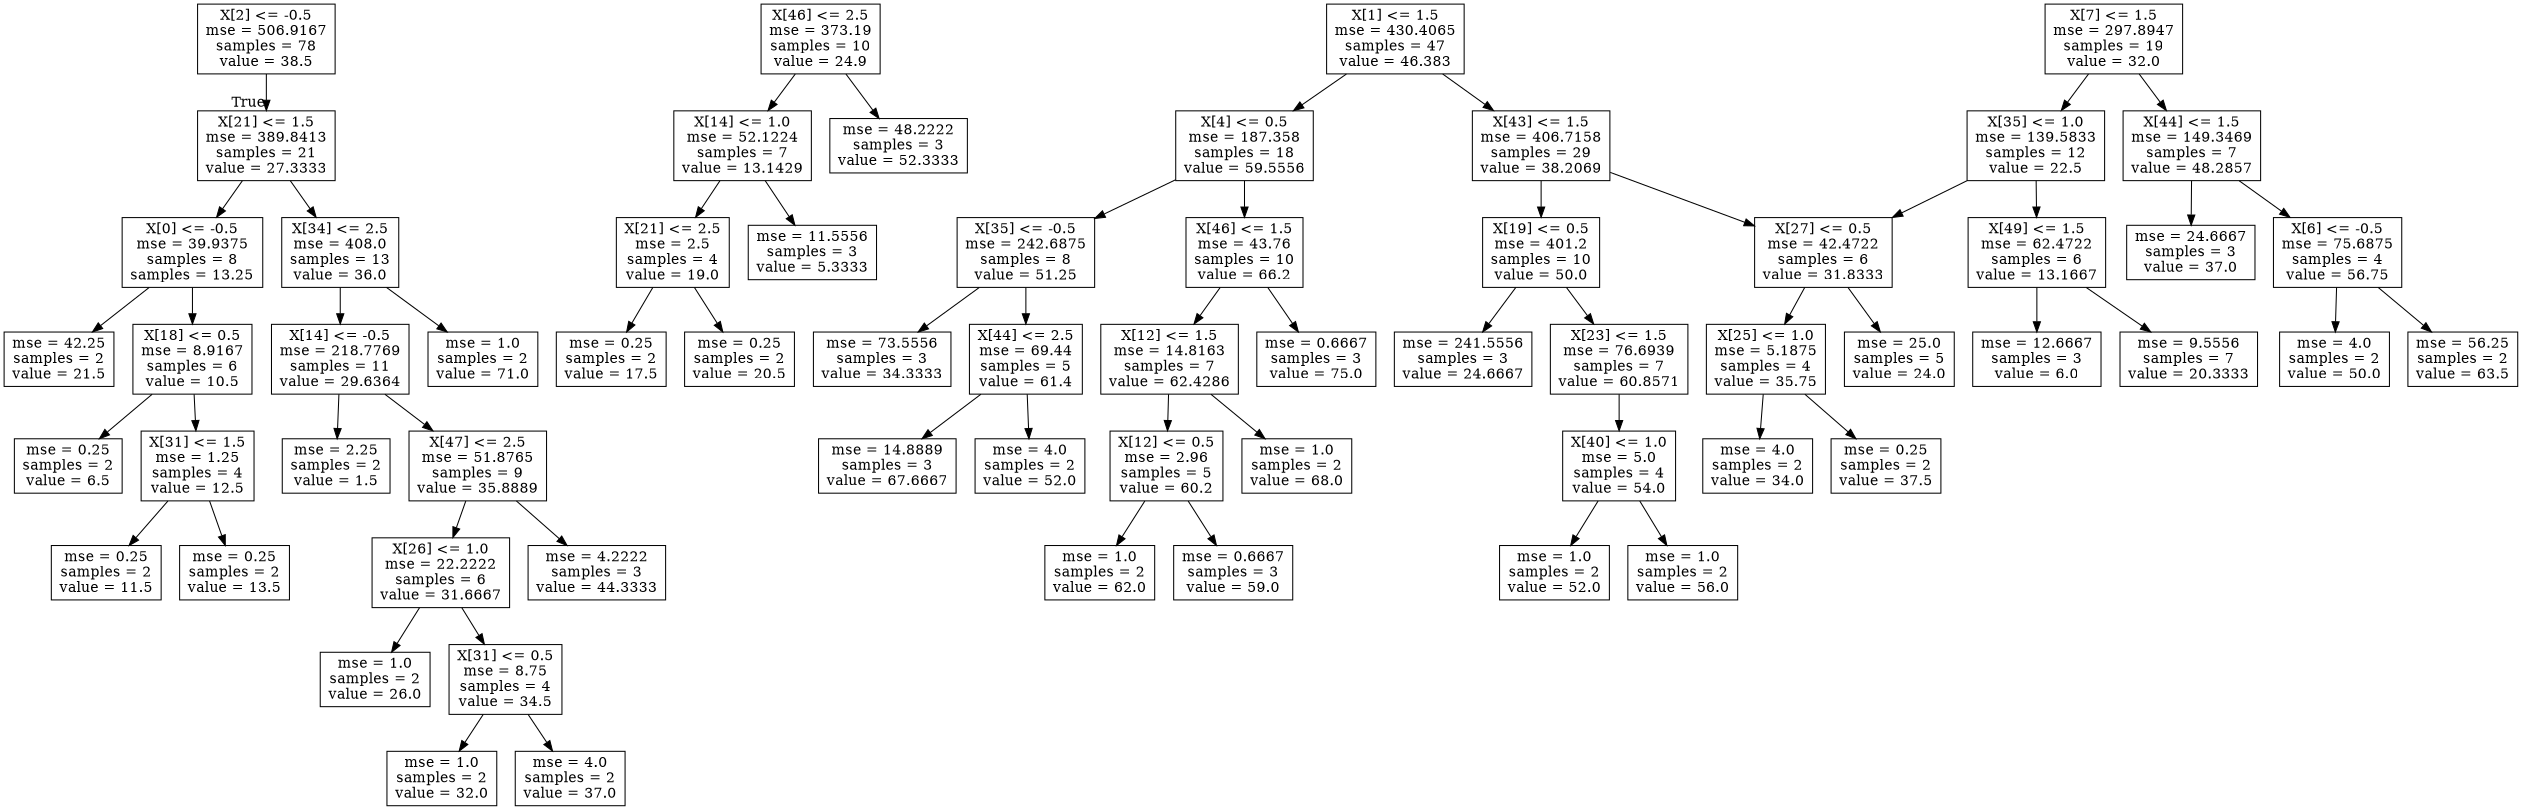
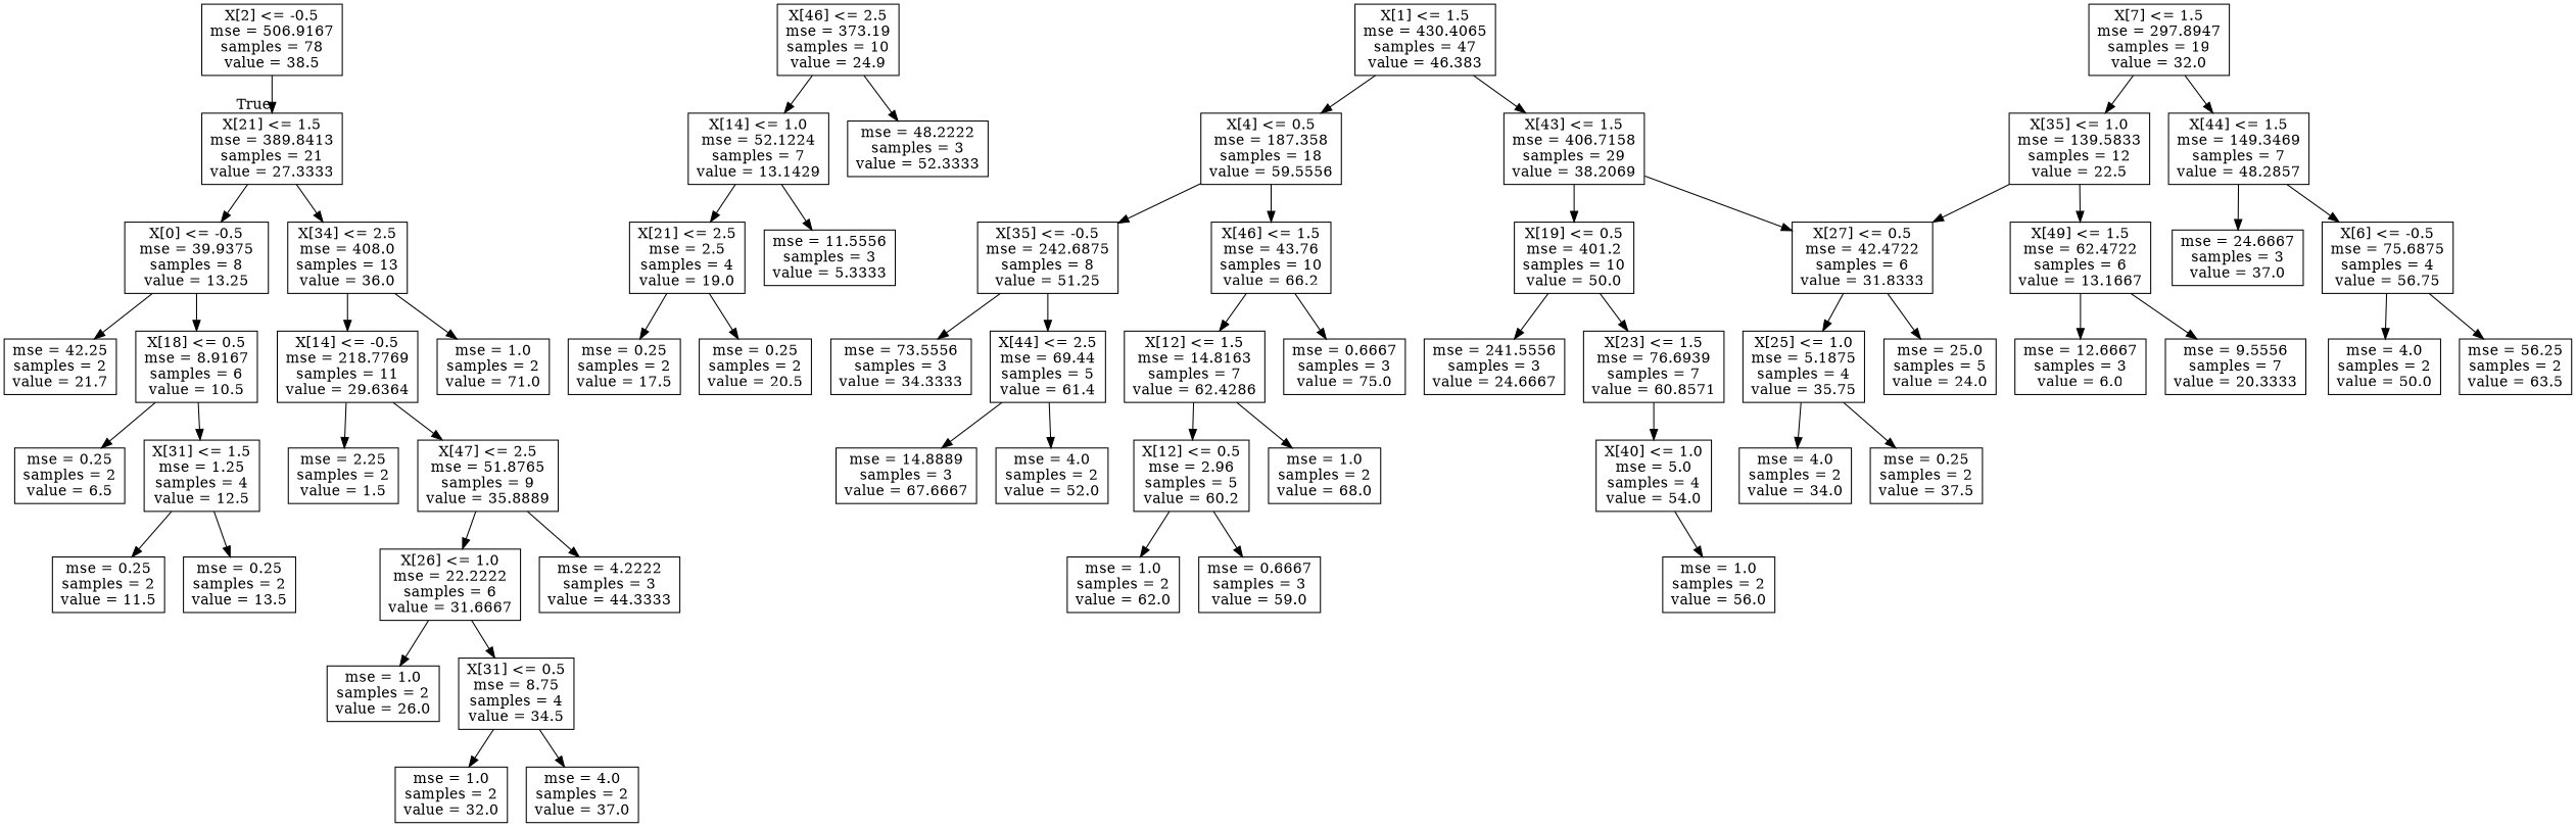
  digraph {
    node [shape=box]
    n1 [label="X[2] <= -0.5\nmse = 506.9167\nsamples = 78\nvalue = 38.5"]
    n2 [label="X[21] <= 1.5\nmse = 389.8413\nsamples = 21\nvalue = 27.3333"]
-   n3 [label="X[0] <= -0.5\nmse = 39.9375\nsamples = 8\nsamples = 13.25"]
+   n3 [label="X[0] <= -0.5\nmse = 39.9375\nsamples = 8\nvalue = 13.25"]
    n4 [label="X[34] <= 2.5\nmse = 408.0\nsamples = 13\nvalue = 36.0"]
-   n5 [label="mse = 42.25\nsamples = 2\nvalue = 21.5"]
+   n5 [label="mse = 42.25\nsamples = 2\nvalue = 21.7"]
    n6 [label="X[18] <= 0.5\nmse = 8.9167\nsamples = 6\nvalue = 10.5"]
    n7 [label="X[14] <= -0.5\nmse = 218.7769\nsamples = 11\nvalue = 29.6364"]
    n8 [label="mse = 1.0\nsamples = 2\nvalue = 71.0"]
    n9 [label="mse = 0.25\nsamples = 2\nvalue = 6.5"]
    n10 [label="X[31] <= 1.5\nmse = 1.25\nsamples = 4\nvalue = 12.5"]
    n11 [label="mse = 0.25\nsamples = 2\nvalue = 11.5"]
    n12 [label="mse = 0.25\nsamples = 2\nvalue = 13.5"]
    n13 [label="mse = 2.25\nsamples = 2\nvalue = 1.5"]
    n14 [label="X[47] <= 2.5\nmse = 51.8765\nsamples = 9\nvalue = 35.8889"]
    n15 [label="X[26] <= 1.0\nmse = 22.2222\nsamples = 6\nvalue = 31.6667"]
    n16 [label="mse = 4.2222\nsamples = 3\nvalue = 44.3333"]
    n17 [label="mse = 1.0\nsamples = 2\nvalue = 26.0"]
    n18 [label="X[31] <= 0.5\nmse = 8.75\nsamples = 4\nvalue = 34.5"]
    n19 [label="mse = 1.0\nsamples = 2\nvalue = 32.0"]
    n20 [label="mse = 4.0\nsamples = 2\nvalue = 37.0"]
    n21 [label="X[46] <= 2.5\nmse = 373.19\nsamples = 10\nvalue = 24.9"]
    n22 [label="X[14] <= 1.0\nmse = 52.1224\nsamples = 7\nvalue = 13.1429"]
    n23 [label="mse = 48.2222\nsamples = 3\nvalue = 52.3333"]
    n24 [label="X[1] <= 1.5\nmse = 430.4065\nsamples = 47\nvalue = 46.383"]
    n25 [label="X[4] <= 0.5\nmse = 187.358\nsamples = 18\nvalue = 59.5556"]
    n26 [label="X[43] <= 1.5\nmse = 406.7158\nsamples = 29\nvalue = 38.2069"]
    n27 [label="X[21] <= 2.5\nmse = 2.5\nsamples = 4\nvalue = 19.0"]
    n28 [label="mse = 11.5556\nsamples = 3\nvalue = 5.3333"]
    n29 [label="mse = 0.25\nsamples = 2\nvalue = 17.5"]
    n30 [label="mse = 0.25\nsamples = 2\nvalue = 20.5"]
    n31 [label="X[35] <= -0.5\nmse = 242.6875\nsamples = 8\nvalue = 51.25"]
    n32 [label="X[46] <= 1.5\nmse = 43.76\nsamples = 10\nvalue = 66.2"]
    n33 [label="X[19] <= 0.5\nmse = 401.2\nsamples = 10\nvalue = 50.0"]
    n34 [label="X[27] <= 0.5\nmse = 42.4722\nsamples = 6\nvalue = 31.8333"]
    n35 [label="mse = 73.5556\nsamples = 3\nvalue = 34.3333"]
    n36 [label="X[44] <= 2.5\nmse = 69.44\nsamples = 5\nvalue = 61.4"]
    n37 [label="X[12] <= 1.5\nmse = 14.8163\nsamples = 7\nvalue = 62.4286"]
    n38 [label="mse = 0.6667\nsamples = 3\nvalue = 75.0"]
    n39 [label="mse = 14.8889\nsamples = 3\nvalue = 67.6667"]
    n40 [label="mse = 4.0\nsamples = 2\nvalue = 52.0"]
    n41 [label="X[12] <= 0.5\nmse = 2.96\nsamples = 5\nvalue = 60.2"]
    n42 [label="mse = 1.0\nsamples = 2\nvalue = 68.0"]
    n43 [label="mse = 1.0\nsamples = 2\nvalue = 62.0"]
    n44 [label="mse = 0.6667\nsamples = 3\nvalue = 59.0"]
    n45 [label="X[7] <= 1.5\nmse = 297.8947\nsamples = 19\nvalue = 32.0"]
    n46 [label="X[35] <= 1.0\nmse = 139.5833\nsamples = 12\nvalue = 22.5"]
    n47 [label="X[44] <= 1.5\nmse = 149.3469\nsamples = 7\nvalue = 48.2857"]
    n48 [label="mse = 241.5556\nsamples = 3\nvalue = 24.6667"]
    n49 [label="X[23] <= 1.5\nmse = 76.6939\nsamples = 7\nvalue = 60.8571"]
    n50 [label="X[49] <= 1.5\nmse = 62.4722\nsamples = 6\nvalue = 13.1667"]
    n51 [label="mse = 24.6667\nsamples = 3\nvalue = 37.0"]
    n52 [label="X[6] <= -0.5\nmse = 75.6875\nsamples = 4\nvalue = 56.75"]
    n53 [label="mse = 12.6667\nsamples = 3\nvalue = 6.0"]
    n54 [label="mse = 9.5556\nsamples = 7\nvalue = 20.3333"]
    n55 [label="X[25] <= 1.0\nmse = 5.1875\nsamples = 4\nvalue = 35.75"]
    n56 [label="mse = 25.0\nsamples = 5\nvalue = 24.0"]
    n57 [label="mse = 4.0\nsamples = 2\nvalue = 34.0"]
    n58 [label="mse = 0.25\nsamples = 2\nvalue = 37.5"]
    n59 [label="mse = 4.0\nsamples = 2\nvalue = 50.0"]
    n60 [label="mse = 56.25\nsamples = 2\nvalue = 63.5"]
    n61 [label="X[40] <= 1.0\nmse = 5.0\nsamples = 4\nvalue = 54.0"]
-   n62 [label="mse = 1.0\nsamples = 2\nvalue = 52.0"]
    n63 [label="mse = 1.0\nsamples = 2\nvalue = 56.0"]
    n1 -> n2 [headlabel=True labelangle=45 labeldistance=2.5]
    n2 -> n3
    n2 -> n4
    n3 -> n5
    n3 -> n6
    n4 -> n7
    n4 -> n8
    n6 -> n9
    n6 -> n10
    n7 -> n13
    n7 -> n14
    n10 -> n11
    n10 -> n12
    n14 -> n15
    n14 -> n16
    n15 -> n17
    n15 -> n18
    n18 -> n19
    n18 -> n20
    n21 -> n22
    n21 -> n23
    n22 -> n27
    n22 -> n28
    n24 -> n25
    n24 -> n26
    n25 -> n31
    n25 -> n32
    n26 -> n33
    n26 -> n34
    n27 -> n29
    n27 -> n30
    n31 -> n35
    n31 -> n36
    n32 -> n37
    n32 -> n38
    n33 -> n48
    n33 -> n49
    n34 -> n55
    n34 -> n56
    n36 -> n39
    n36 -> n40
    n37 -> n41
    n37 -> n42
    n41 -> n43
    n41 -> n44
    n45 -> n46
    n45 -> n47
    n46 -> n34
    n46 -> n50
    n47 -> n51
    n47 -> n52
    n49 -> n61
    n50 -> n53
    n50 -> n54
    n52 -> n59
    n52 -> n60
    n55 -> n57
    n55 -> n58
-   n61 -> n62
    n61 -> n63
  }
